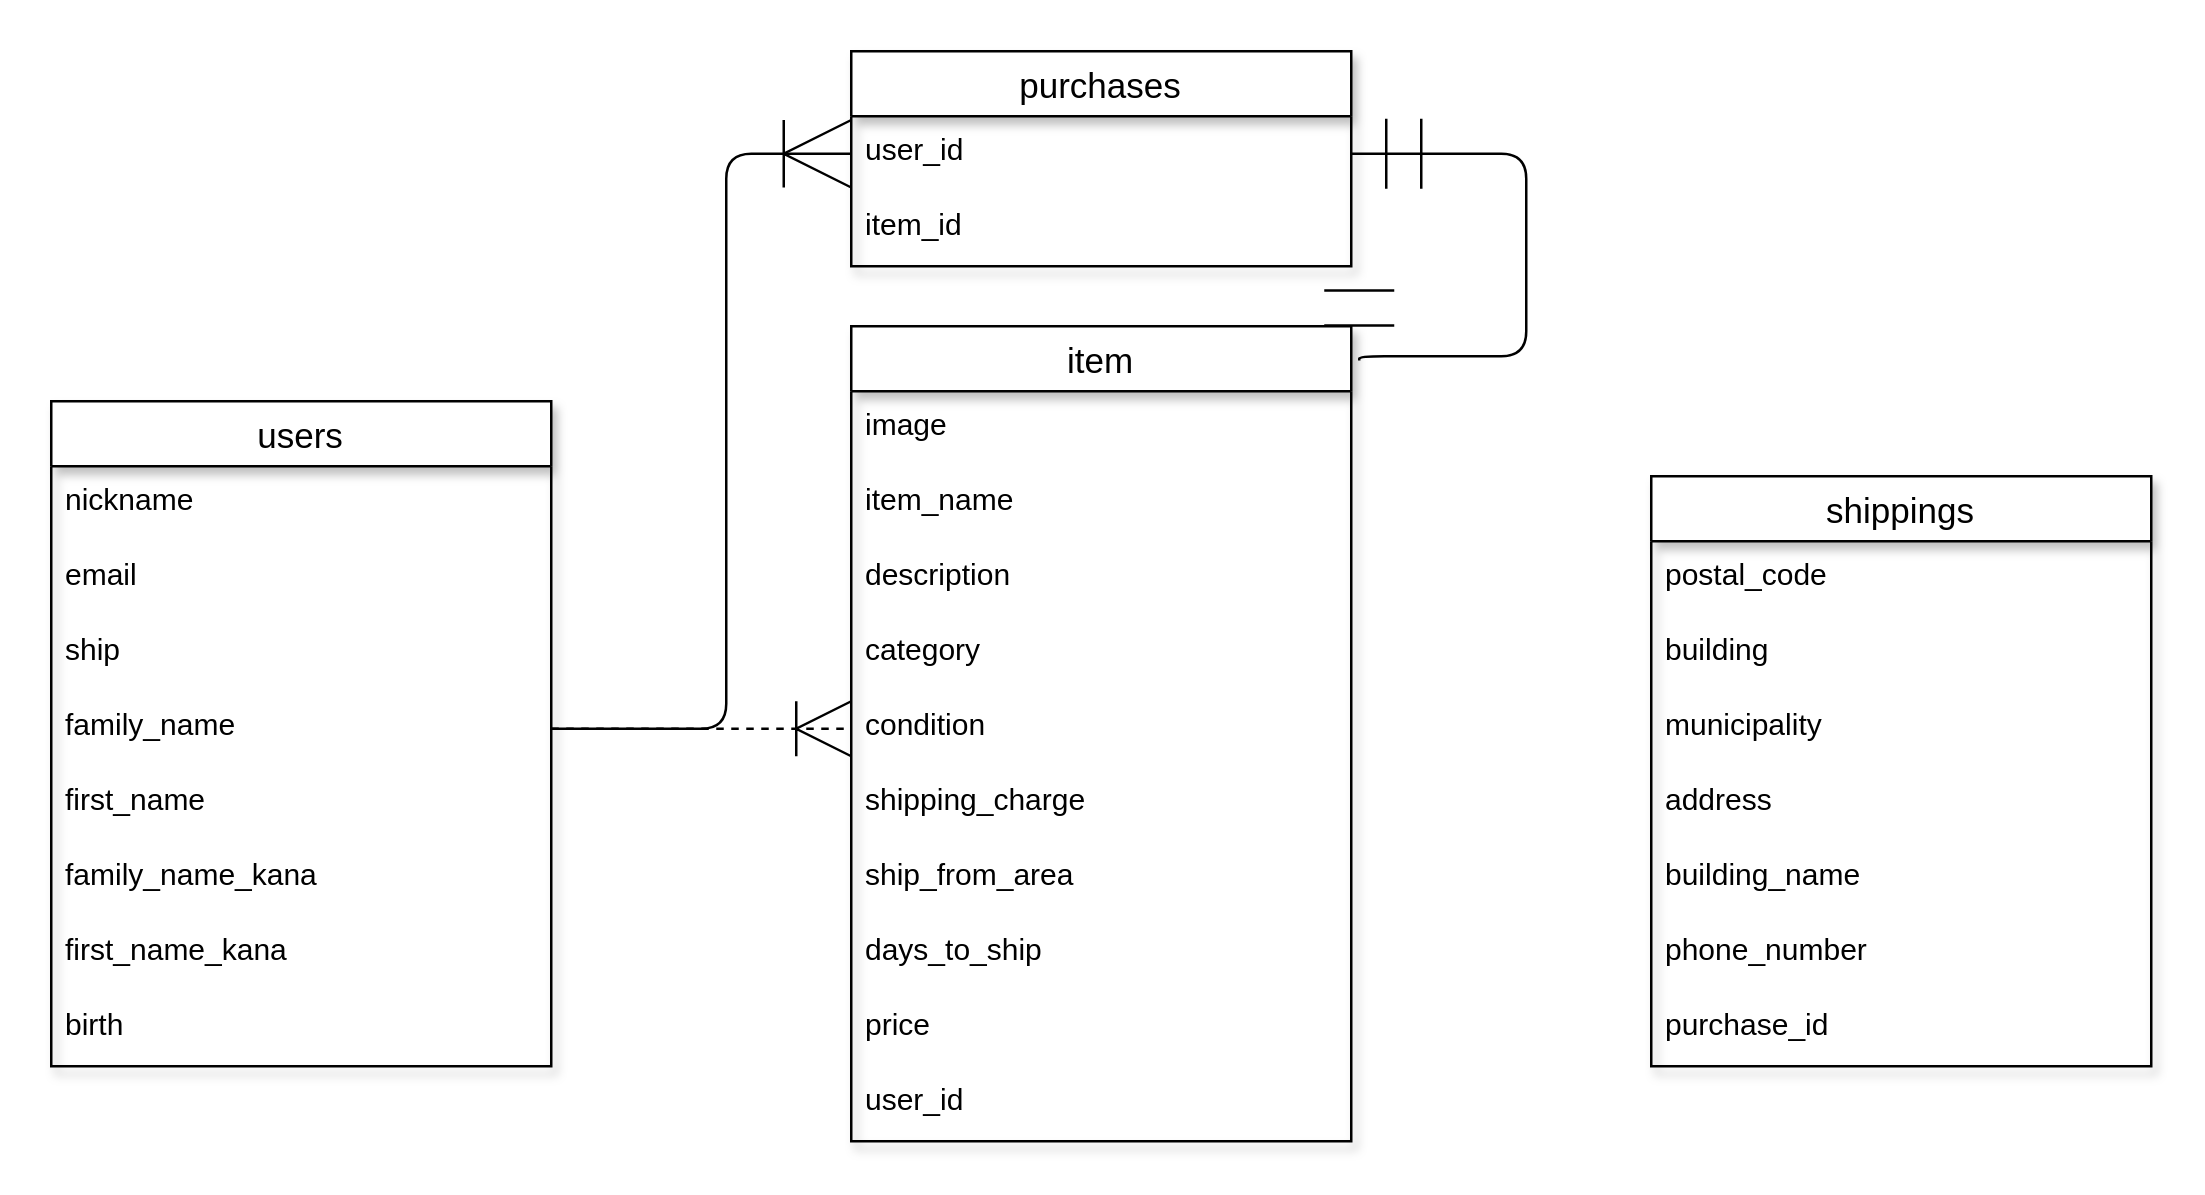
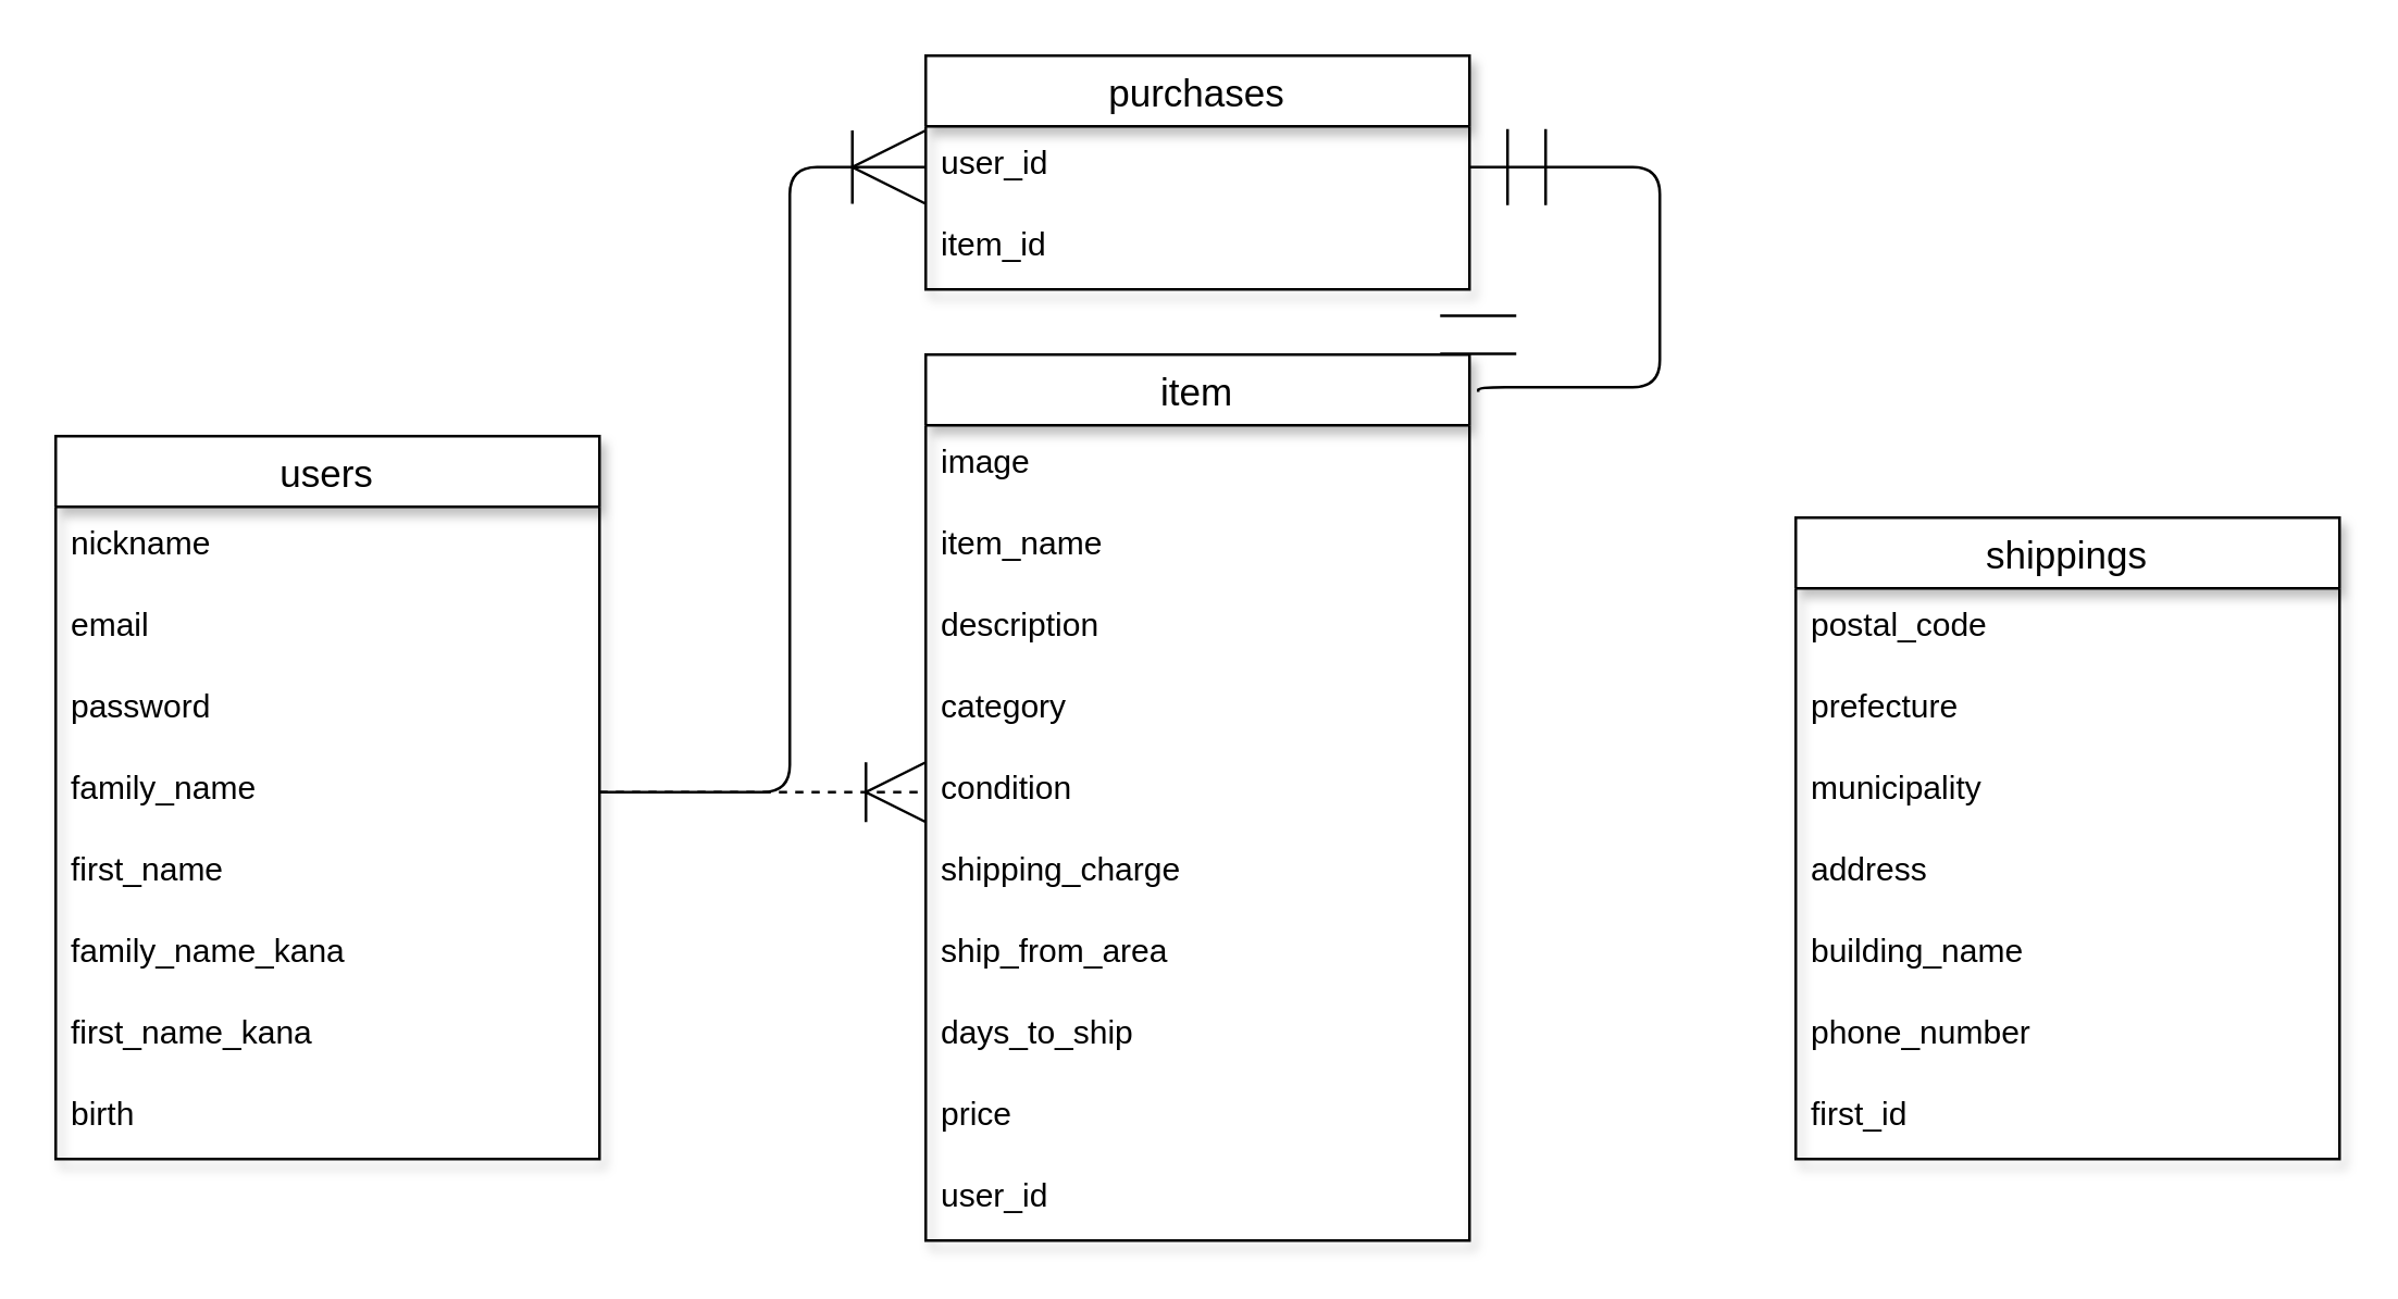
  <mxCell id="0" />
  <mxCell id="1" parent="0" />
  <mxCell id="2" value="users" style="swimlane;fontStyle=0;childLayout=stackLayout;horizontal=1;startSize=26;horizontalStack=0;resizeParent=1;resizeParentMax=0;resizeLast=0;collapsible=1;marginBottom=0;align=center;fontSize=14;labelPadding=5;shadow=1;autosize=0;container=0;" parent="1" vertex="1"><mxGeometry x="20" y="160" width="200" height="266" as="geometry"><mxRectangle x="80" y="110" width="50" height="26" as="alternateBounds" /></mxGeometry></mxCell>
  <mxCell id="3" value="nickname" style="text;strokeColor=none;fillColor=none;spacingLeft=4;spacingRight=4;overflow=hidden;rotatable=0;points=[[0,0.5],[1,0.5]];portConstraint=eastwest;fontSize=12;" parent="2" vertex="1"><mxGeometry y="26" width="200" height="30" as="geometry" /></mxCell>
  <mxCell id="4" value="email" style="text;strokeColor=none;fillColor=none;spacingLeft=4;spacingRight=4;overflow=hidden;rotatable=0;points=[[0,0.5],[1,0.5]];portConstraint=eastwest;fontSize=12;" parent="2" vertex="1"><mxGeometry y="56" width="200" height="30" as="geometry" /></mxCell>
- <mxCell id="5" value="ship" style="text;strokeColor=none;fillColor=none;spacingLeft=4;spacingRight=4;overflow=hidden;rotatable=0;points=[[0,0.5],[1,0.5]];portConstraint=eastwest;fontSize=12;" parent="2" vertex="1"><mxGeometry y="86" width="200" height="30" as="geometry" /></mxCell>
+ <mxCell id="5" value="password" style="text;strokeColor=none;fillColor=none;spacingLeft=4;spacingRight=4;overflow=hidden;rotatable=0;points=[[0,0.5],[1,0.5]];portConstraint=eastwest;fontSize=12;" parent="2" vertex="1"><mxGeometry y="86" width="200" height="30" as="geometry" /></mxCell>
  <mxCell id="6" value="family_name" style="text;strokeColor=none;fillColor=none;spacingLeft=4;spacingRight=4;overflow=hidden;rotatable=0;points=[[0,0.5],[1,0.5]];portConstraint=eastwest;fontSize=12;" parent="2" vertex="1"><mxGeometry y="116" width="200" height="30" as="geometry" /></mxCell>
  <mxCell id="7" value="first_name" style="text;strokeColor=none;fillColor=none;spacingLeft=4;spacingRight=4;overflow=hidden;rotatable=0;points=[[0,0.5],[1,0.5]];portConstraint=eastwest;fontSize=12;" parent="2" vertex="1"><mxGeometry y="146" width="200" height="30" as="geometry" /></mxCell>
  <mxCell id="8" value="family_name_kana" style="text;strokeColor=none;fillColor=none;spacingLeft=4;spacingRight=4;overflow=hidden;rotatable=0;points=[[0,0.5],[1,0.5]];portConstraint=eastwest;fontSize=12;" parent="2" vertex="1"><mxGeometry y="176" width="200" height="30" as="geometry" /></mxCell>
  <mxCell id="9" value="first_name_kana" style="text;strokeColor=none;fillColor=none;spacingLeft=4;spacingRight=4;overflow=hidden;rotatable=0;points=[[0,0.5],[1,0.5]];portConstraint=eastwest;fontSize=12;" parent="2" vertex="1"><mxGeometry y="206" width="200" height="30" as="geometry" /></mxCell>
  <mxCell id="10" value="birth" style="text;strokeColor=none;fillColor=none;spacingLeft=4;spacingRight=4;overflow=hidden;rotatable=0;points=[[0,0.5],[1,0.5]];portConstraint=eastwest;fontSize=12;" parent="2" vertex="1"><mxGeometry y="236" width="200" height="30" as="geometry" /></mxCell>
  <mxCell id="11" value="item" style="swimlane;fontStyle=0;childLayout=stackLayout;horizontal=1;startSize=26;horizontalStack=0;resizeParent=1;resizeParentMax=0;resizeLast=0;collapsible=1;marginBottom=0;align=center;fontSize=14;labelPadding=5;shadow=1;autosize=0;container=0;" parent="1" vertex="1"><mxGeometry x="340" y="130" width="200" height="326" as="geometry"><mxRectangle x="80" y="110" width="50" height="26" as="alternateBounds" /></mxGeometry></mxCell>
  <mxCell id="12" value="image" style="text;strokeColor=none;fillColor=none;spacingLeft=4;spacingRight=4;overflow=hidden;rotatable=0;points=[[0,0.5],[1,0.5]];portConstraint=eastwest;fontSize=12;" parent="11" vertex="1"><mxGeometry y="26" width="200" height="30" as="geometry" /></mxCell>
  <mxCell id="13" value="item_name" style="text;strokeColor=none;fillColor=none;spacingLeft=4;spacingRight=4;overflow=hidden;rotatable=0;points=[[0,0.5],[1,0.5]];portConstraint=eastwest;fontSize=12;" parent="11" vertex="1"><mxGeometry y="56" width="200" height="30" as="geometry" /></mxCell>
  <mxCell id="14" value="description" style="text;strokeColor=none;fillColor=none;spacingLeft=4;spacingRight=4;overflow=hidden;rotatable=0;points=[[0,0.5],[1,0.5]];portConstraint=eastwest;fontSize=12;" parent="11" vertex="1"><mxGeometry y="86" width="200" height="30" as="geometry" /></mxCell>
  <mxCell id="15" value="category" style="text;strokeColor=none;fillColor=none;spacingLeft=4;spacingRight=4;overflow=hidden;rotatable=0;points=[[0,0.5],[1,0.5]];portConstraint=eastwest;fontSize=12;" vertex="1" parent="11"><mxGeometry y="116" width="200" height="30" as="geometry" /></mxCell>
  <mxCell id="16" value="condition" style="text;strokeColor=none;fillColor=none;spacingLeft=4;spacingRight=4;overflow=hidden;rotatable=0;points=[[0,0.5],[1,0.5]];portConstraint=eastwest;fontSize=12;" parent="11" vertex="1"><mxGeometry y="146" width="200" height="30" as="geometry" /></mxCell>
  <mxCell id="17" value="shipping_charge" style="text;strokeColor=none;fillColor=none;spacingLeft=4;spacingRight=4;overflow=hidden;rotatable=0;points=[[0,0.5],[1,0.5]];portConstraint=eastwest;fontSize=12;" parent="11" vertex="1"><mxGeometry y="176" width="200" height="30" as="geometry" /></mxCell>
  <mxCell id="18" value="ship_from_area" style="text;strokeColor=none;fillColor=none;spacingLeft=4;spacingRight=4;overflow=hidden;rotatable=0;points=[[0,0.5],[1,0.5]];portConstraint=eastwest;fontSize=12;" parent="11" vertex="1"><mxGeometry y="206" width="200" height="30" as="geometry" /></mxCell>
  <mxCell id="19" value="days_to_ship" style="text;strokeColor=none;fillColor=none;spacingLeft=4;spacingRight=4;overflow=hidden;rotatable=0;points=[[0,0.5],[1,0.5]];portConstraint=eastwest;fontSize=12;" parent="11" vertex="1"><mxGeometry y="236" width="200" height="30" as="geometry" /></mxCell>
  <mxCell id="20" value="price" style="text;strokeColor=none;fillColor=none;spacingLeft=4;spacingRight=4;overflow=hidden;rotatable=0;points=[[0,0.5],[1,0.5]];portConstraint=eastwest;fontSize=12;" parent="11" vertex="1"><mxGeometry y="266" width="200" height="30" as="geometry" /></mxCell>
  <mxCell id="21" value="user_id" style="text;strokeColor=none;fillColor=none;spacingLeft=4;spacingRight=4;overflow=hidden;rotatable=0;points=[[0,0.5],[1,0.5]];portConstraint=eastwest;fontSize=12;" parent="11" vertex="1"><mxGeometry y="296" width="200" height="30" as="geometry" /></mxCell>
  <mxCell id="22" value="shippings" style="swimlane;fontStyle=0;childLayout=stackLayout;horizontal=1;startSize=26;horizontalStack=0;resizeParent=1;resizeParentMax=0;resizeLast=0;collapsible=1;marginBottom=0;align=center;fontSize=14;labelPadding=5;shadow=1;autosize=0;container=0;" parent="1" vertex="1"><mxGeometry x="660" y="190" width="200" height="236" as="geometry"><mxRectangle x="80" y="110" width="50" height="26" as="alternateBounds" /></mxGeometry></mxCell>
  <mxCell id="23" value="postal_code" style="text;strokeColor=none;fillColor=none;spacingLeft=4;spacingRight=4;overflow=hidden;rotatable=0;points=[[0,0.5],[1,0.5]];portConstraint=eastwest;fontSize=12;" parent="22" vertex="1"><mxGeometry y="26" width="200" height="30" as="geometry" /></mxCell>
- <mxCell id="24" value="building" style="text;strokeColor=none;fillColor=none;spacingLeft=4;spacingRight=4;overflow=hidden;rotatable=0;points=[[0,0.5],[1,0.5]];portConstraint=eastwest;fontSize=12;" vertex="1" parent="22"><mxGeometry y="56" width="200" height="30" as="geometry" /></mxCell>
+ <mxCell id="24" value="prefecture" style="text;strokeColor=none;fillColor=none;spacingLeft=4;spacingRight=4;overflow=hidden;rotatable=0;points=[[0,0.5],[1,0.5]];portConstraint=eastwest;fontSize=12;" vertex="1" parent="22"><mxGeometry y="56" width="200" height="30" as="geometry" /></mxCell>
  <mxCell id="25" value="municipality" style="text;strokeColor=none;fillColor=none;spacingLeft=4;spacingRight=4;overflow=hidden;rotatable=0;points=[[0,0.5],[1,0.5]];portConstraint=eastwest;fontSize=12;" parent="22" vertex="1"><mxGeometry y="86" width="200" height="30" as="geometry" /></mxCell>
  <mxCell id="26" value="address" style="text;strokeColor=none;fillColor=none;spacingLeft=4;spacingRight=4;overflow=hidden;rotatable=0;points=[[0,0.5],[1,0.5]];portConstraint=eastwest;fontSize=12;" parent="22" vertex="1"><mxGeometry y="116" width="200" height="30" as="geometry" /></mxCell>
  <mxCell id="27" value="building_name" style="text;strokeColor=none;fillColor=none;spacingLeft=4;spacingRight=4;overflow=hidden;rotatable=0;points=[[0,0.5],[1,0.5]];portConstraint=eastwest;fontSize=12;" parent="22" vertex="1"><mxGeometry y="146" width="200" height="30" as="geometry" /></mxCell>
  <mxCell id="28" value="phone_number" style="text;strokeColor=none;fillColor=none;spacingLeft=4;spacingRight=4;overflow=hidden;rotatable=0;points=[[0,0.5],[1,0.5]];portConstraint=eastwest;fontSize=12;" parent="22" vertex="1"><mxGeometry y="176" width="200" height="30" as="geometry" /></mxCell>
- <mxCell id="29" value="purchase_id" style="text;strokeColor=none;fillColor=none;spacingLeft=4;spacingRight=4;overflow=hidden;rotatable=0;points=[[0,0.5],[1,0.5]];portConstraint=eastwest;fontSize=12;" parent="22" vertex="1"><mxGeometry y="206" width="200" height="30" as="geometry" /></mxCell>
+ <mxCell id="29" value="first_id" style="text;strokeColor=none;fillColor=none;spacingLeft=4;spacingRight=4;overflow=hidden;rotatable=0;points=[[0,0.5],[1,0.5]];portConstraint=eastwest;fontSize=12;" parent="22" vertex="1"><mxGeometry y="206" width="200" height="30" as="geometry" /></mxCell>
  <mxCell id="30" value="purchases" style="swimlane;fontStyle=0;childLayout=stackLayout;horizontal=1;startSize=26;horizontalStack=0;resizeParent=1;resizeParentMax=0;resizeLast=0;collapsible=1;marginBottom=0;align=center;fontSize=14;labelPadding=5;shadow=1;autosize=0;container=0;" parent="1" vertex="1"><mxGeometry x="340" y="20" width="200" height="86" as="geometry"><mxRectangle x="80" y="110" width="50" height="26" as="alternateBounds" /></mxGeometry></mxCell>
  <mxCell id="31" value="user_id" style="text;strokeColor=none;fillColor=none;spacingLeft=4;spacingRight=4;overflow=hidden;rotatable=0;points=[[0,0.5],[1,0.5]];portConstraint=eastwest;fontSize=12;" parent="30" vertex="1"><mxGeometry y="26" width="200" height="30" as="geometry" /></mxCell>
  <mxCell id="32" value="item_id" style="text;strokeColor=none;fillColor=none;spacingLeft=4;spacingRight=4;overflow=hidden;rotatable=0;points=[[0,0.5],[1,0.5]];portConstraint=eastwest;fontSize=12;" parent="30" vertex="1"><mxGeometry y="56" width="200" height="30" as="geometry" /></mxCell>
  <mxCell id="33" value="" style="edgeStyle=orthogonalEdgeStyle;fontSize=12;html=1;endArrow=ERmandOne;startArrow=ERmandOne;startSize=26;strokeWidth=1;entryX=1;entryY=0.5;entryDx=0;entryDy=0;exitX=1.016;exitY=0.042;exitDx=0;exitDy=0;endSize=26;exitPerimeter=0;" parent="1" source="11" target="31" edge="1"><mxGeometry width="100" height="100" relative="1" as="geometry"><mxPoint x="560" y="-20" as="sourcePoint" /><mxPoint x="700" y="-39" as="targetPoint" /><Array as="points"><mxPoint x="610" y="142" /><mxPoint x="610" y="61" /></Array></mxGeometry></mxCell>
  <mxCell id="34" value="" style="fontSize=12;html=1;endArrow=ERoneToMany;startSize=28;endSize=25;targetPerimeterSpacing=19;strokeWidth=1;exitX=1;exitY=0.5;exitDx=0;exitDy=0;entryX=0;entryY=0.5;entryDx=0;entryDy=0;edgeStyle=orthogonalEdgeStyle;" parent="1" source="6" target="31" edge="1"><mxGeometry width="100" height="100" relative="1" as="geometry"><mxPoint x="430" y="210" as="sourcePoint" /><mxPoint x="337" y="63" as="targetPoint" /><Array as="points"><mxPoint x="290" y="291" /><mxPoint x="290" y="61" /></Array></mxGeometry></mxCell>
  <mxCell id="35" value="" style="fontSize=12;html=1;endArrow=ERoneToMany;startSize=28;endSize=20;targetPerimeterSpacing=19;strokeWidth=1;entryX=0;entryY=0.5;entryDx=0;entryDy=0;exitX=1;exitY=0.5;exitDx=0;exitDy=0;dashed=1;" parent="1" source="6" target="16" edge="1"><mxGeometry width="100" height="100" relative="1" as="geometry"><mxPoint x="240" y="290" as="sourcePoint" /><mxPoint x="710" y="-119" as="targetPoint" /></mxGeometry></mxCell>
